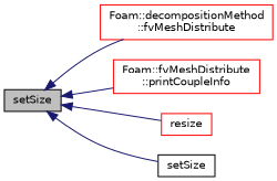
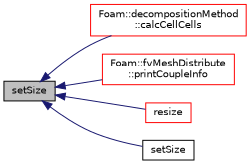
  digraph {
    rankdir=LR
    node [color=red fontname=Helvetica fontsize=10 shape=record]
    edge [color=midnightblue dir=back fontname=Helvetica fontsize=10 labelfontname=Helvetica labelfontsize=10 style=solid]
    n1 [color=black fillcolor=grey75 fontcolor=black height=0.2 label=setSize style=filled width=0.4]
-   n2 [height=0.2 label="Foam::decompositionMethod\l::fvMeshDistribute" width=0.4]
+   n2 [height=0.2 label="Foam::decompositionMethod\l::calcCellCells" width=0.4]
    n3 [height=0.2 label="Foam::fvMeshDistribute\l::printCoupleInfo" width=0.4]
    n4 [height=0.2 label=resize width=0.4]
    n5 [color=black height=0.2 label=setSize width=0.4]
    n1 -> n2
    n1 -> n3
    n1 -> n4
    n1 -> n5
  }
